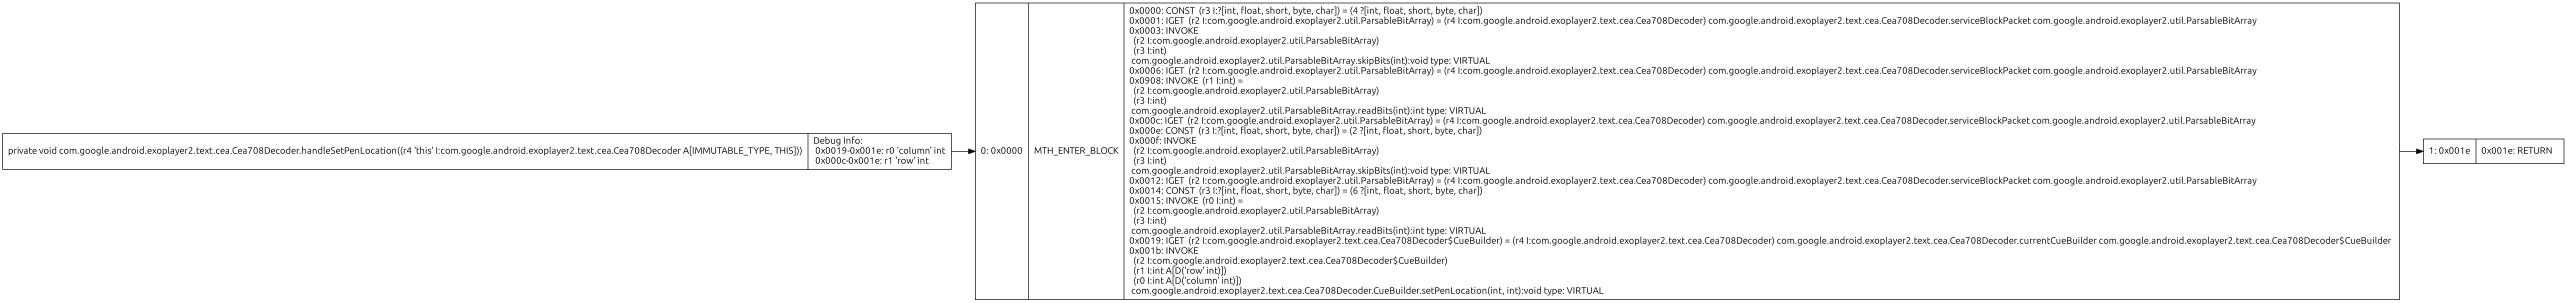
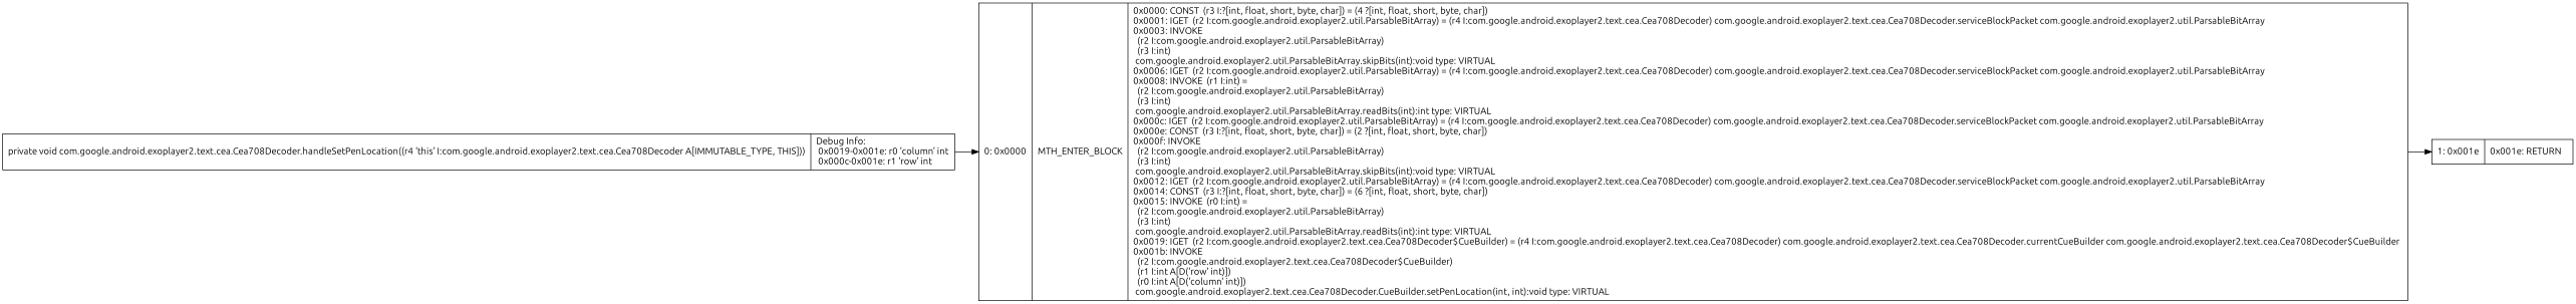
  digraph {
    rankdir=LR
    fontname=Ubuntu
    node [shape=record fontname=Ubuntu]
    edge [fontname=Ubuntu]
-   n1 [label="{0\:\ 0x0000|MTH_ENTER_BLOCK\l|0x0000: CONST  (r3 I:?[int, float, short, byte, char]) = (4 ?[int, float, short, byte, char]) \l0x0001: IGET  (r2 I:com.google.android.exoplayer2.util.ParsableBitArray) = (r4 I:com.google.android.exoplayer2.text.cea.Cea708Decoder) com.google.android.exoplayer2.text.cea.Cea708Decoder.serviceBlockPacket com.google.android.exoplayer2.util.ParsableBitArray \l0x0003: INVOKE  \l  (r2 I:com.google.android.exoplayer2.util.ParsableBitArray)\l  (r3 I:int)\l com.google.android.exoplayer2.util.ParsableBitArray.skipBits(int):void type: VIRTUAL \l0x0006: IGET  (r2 I:com.google.android.exoplayer2.util.ParsableBitArray) = (r4 I:com.google.android.exoplayer2.text.cea.Cea708Decoder) com.google.android.exoplayer2.text.cea.Cea708Decoder.serviceBlockPacket com.google.android.exoplayer2.util.ParsableBitArray \l0x0908: INVOKE  (r1 I:int) = \l  (r2 I:com.google.android.exoplayer2.util.ParsableBitArray)\l  (r3 I:int)\l com.google.android.exoplayer2.util.ParsableBitArray.readBits(int):int type: VIRTUAL \l0x000c: IGET  (r2 I:com.google.android.exoplayer2.util.ParsableBitArray) = (r4 I:com.google.android.exoplayer2.text.cea.Cea708Decoder) com.google.android.exoplayer2.text.cea.Cea708Decoder.serviceBlockPacket com.google.android.exoplayer2.util.ParsableBitArray \l0x000e: CONST  (r3 I:?[int, float, short, byte, char]) = (2 ?[int, float, short, byte, char]) \l0x000f: INVOKE  \l  (r2 I:com.google.android.exoplayer2.util.ParsableBitArray)\l  (r3 I:int)\l com.google.android.exoplayer2.util.ParsableBitArray.skipBits(int):void type: VIRTUAL \l0x0012: IGET  (r2 I:com.google.android.exoplayer2.util.ParsableBitArray) = (r4 I:com.google.android.exoplayer2.text.cea.Cea708Decoder) com.google.android.exoplayer2.text.cea.Cea708Decoder.serviceBlockPacket com.google.android.exoplayer2.util.ParsableBitArray \l0x0014: CONST  (r3 I:?[int, float, short, byte, char]) = (6 ?[int, float, short, byte, char]) \l0x0015: INVOKE  (r0 I:int) = \l  (r2 I:com.google.android.exoplayer2.util.ParsableBitArray)\l  (r3 I:int)\l com.google.android.exoplayer2.util.ParsableBitArray.readBits(int):int type: VIRTUAL \l0x0019: IGET  (r2 I:com.google.android.exoplayer2.text.cea.Cea708Decoder$CueBuilder) = (r4 I:com.google.android.exoplayer2.text.cea.Cea708Decoder) com.google.android.exoplayer2.text.cea.Cea708Decoder.currentCueBuilder com.google.android.exoplayer2.text.cea.Cea708Decoder$CueBuilder \l0x001b: INVOKE  \l  (r2 I:com.google.android.exoplayer2.text.cea.Cea708Decoder$CueBuilder)\l  (r1 I:int A[D('row' int)])\l  (r0 I:int A[D('column' int)])\l com.google.android.exoplayer2.text.cea.Cea708Decoder.CueBuilder.setPenLocation(int, int):void type: VIRTUAL \l}"]
+   n1 [label="{0\:\ 0x0000|MTH_ENTER_BLOCK\l|0x0000: CONST  (r3 I:?[int, float, short, byte, char]) = (4 ?[int, float, short, byte, char]) \l0x0001: IGET  (r2 I:com.google.android.exoplayer2.util.ParsableBitArray) = (r4 I:com.google.android.exoplayer2.text.cea.Cea708Decoder) com.google.android.exoplayer2.text.cea.Cea708Decoder.serviceBlockPacket com.google.android.exoplayer2.util.ParsableBitArray \l0x0003: INVOKE  \l  (r2 I:com.google.android.exoplayer2.util.ParsableBitArray)\l  (r3 I:int)\l com.google.android.exoplayer2.util.ParsableBitArray.skipBits(int):void type: VIRTUAL \l0x0006: IGET  (r2 I:com.google.android.exoplayer2.util.ParsableBitArray) = (r4 I:com.google.android.exoplayer2.text.cea.Cea708Decoder) com.google.android.exoplayer2.text.cea.Cea708Decoder.serviceBlockPacket com.google.android.exoplayer2.util.ParsableBitArray \l0x0008: INVOKE  (r1 I:int) = \l  (r2 I:com.google.android.exoplayer2.util.ParsableBitArray)\l  (r3 I:int)\l com.google.android.exoplayer2.util.ParsableBitArray.readBits(int):int type: VIRTUAL \l0x000c: IGET  (r2 I:com.google.android.exoplayer2.util.ParsableBitArray) = (r4 I:com.google.android.exoplayer2.text.cea.Cea708Decoder) com.google.android.exoplayer2.text.cea.Cea708Decoder.serviceBlockPacket com.google.android.exoplayer2.util.ParsableBitArray \l0x000e: CONST  (r3 I:?[int, float, short, byte, char]) = (2 ?[int, float, short, byte, char]) \l0x000f: INVOKE  \l  (r2 I:com.google.android.exoplayer2.util.ParsableBitArray)\l  (r3 I:int)\l com.google.android.exoplayer2.util.ParsableBitArray.skipBits(int):void type: VIRTUAL \l0x0012: IGET  (r2 I:com.google.android.exoplayer2.util.ParsableBitArray) = (r4 I:com.google.android.exoplayer2.text.cea.Cea708Decoder) com.google.android.exoplayer2.text.cea.Cea708Decoder.serviceBlockPacket com.google.android.exoplayer2.util.ParsableBitArray \l0x0014: CONST  (r3 I:?[int, float, short, byte, char]) = (6 ?[int, float, short, byte, char]) \l0x0015: INVOKE  (r0 I:int) = \l  (r2 I:com.google.android.exoplayer2.util.ParsableBitArray)\l  (r3 I:int)\l com.google.android.exoplayer2.util.ParsableBitArray.readBits(int):int type: VIRTUAL \l0x0019: IGET  (r2 I:com.google.android.exoplayer2.text.cea.Cea708Decoder$CueBuilder) = (r4 I:com.google.android.exoplayer2.text.cea.Cea708Decoder) com.google.android.exoplayer2.text.cea.Cea708Decoder.currentCueBuilder com.google.android.exoplayer2.text.cea.Cea708Decoder$CueBuilder \l0x001b: INVOKE  \l  (r2 I:com.google.android.exoplayer2.text.cea.Cea708Decoder$CueBuilder)\l  (r1 I:int A[D('row' int)])\l  (r0 I:int A[D('column' int)])\l com.google.android.exoplayer2.text.cea.Cea708Decoder.CueBuilder.setPenLocation(int, int):void type: VIRTUAL \l}"]
    n2 [label="{1\:\ 0x001e|0x001e: RETURN   \l}"]
    n3 [label="{private void com.google.android.exoplayer2.text.cea.Cea708Decoder.handleSetPenLocation((r4 'this' I:com.google.android.exoplayer2.text.cea.Cea708Decoder A[IMMUTABLE_TYPE, THIS]))  | Debug Info:\l  0x0019\-0x001e: r0 'column' int\l  0x000c\-0x001e: r1 'row' int\l}"]
    n1 -> n2
    n3 -> n1
  }
